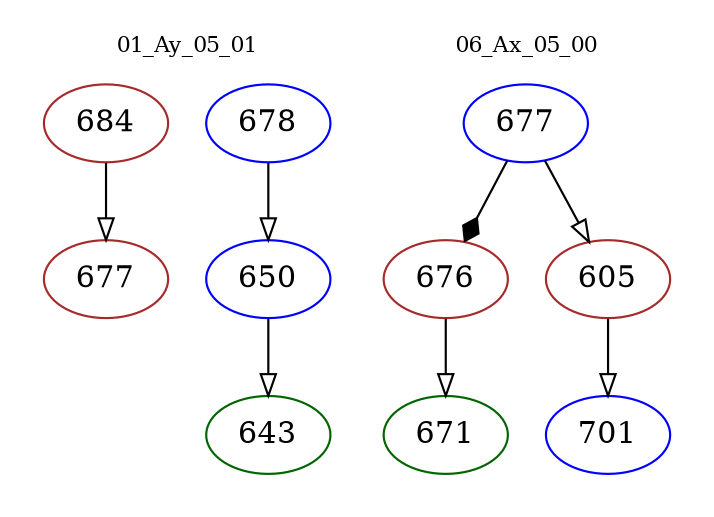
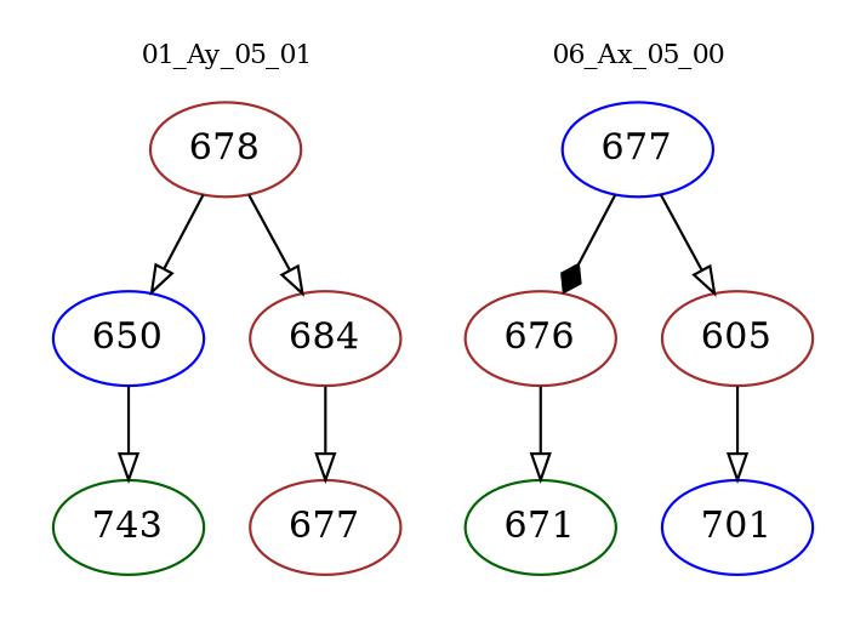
  digraph {
    node [color=brown]
    edge [arrowhead=onormal color=black]
-   n1 [color=blue label=678]
+   n1 [label=678]
    n2 [color=blue label=650]
    n3 [label=684]
-   n4 [color=darkgreen label=643]
+   n4 [color=darkgreen label=743]
    n5 [label=677]
    n6 [color=blue label=677]
    n7 [label=676]
    n8 [label=605]
    n9 [color=darkgreen label=671]
    n10 [color=blue label=701]
    subgraph cluster_1 {
      color=white
      fontsize=10
      label="01_Ay_05_01"
      n1
      n2
      n3
      n4
      n5
    }
    subgraph cluster_2 {
      color=white
      fontsize=10
      label="06_Ax_05_00"
      n6
      n7
      n8
      n9
      n10
    }
    n1 -> n2
+   n1 -> n3
    n2 -> n4
    n3 -> n5
    n6 -> n7 [arrowhead=diamond]
    n6 -> n8
    n7 -> n9
    n8 -> n10
  }
